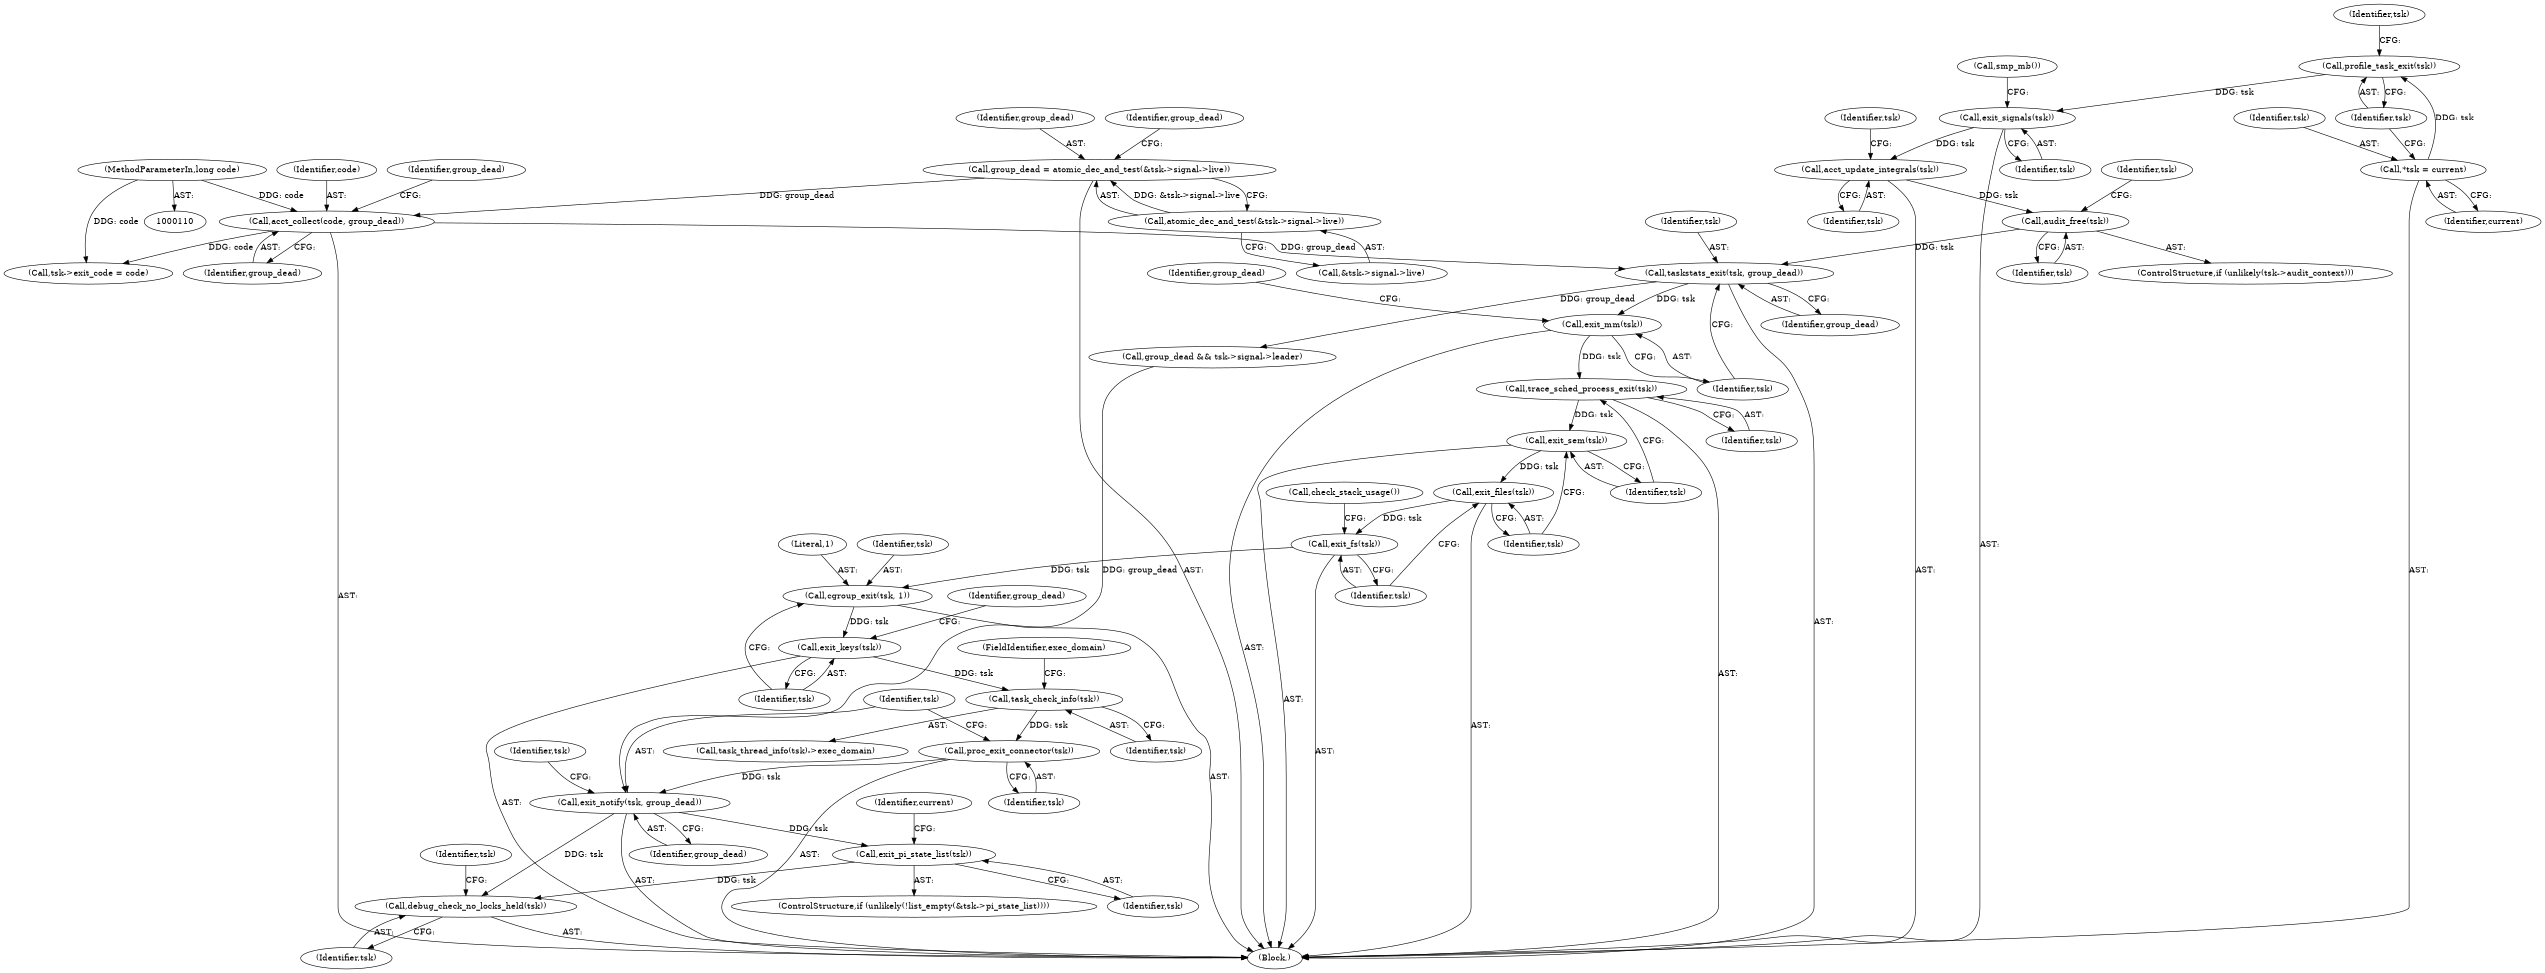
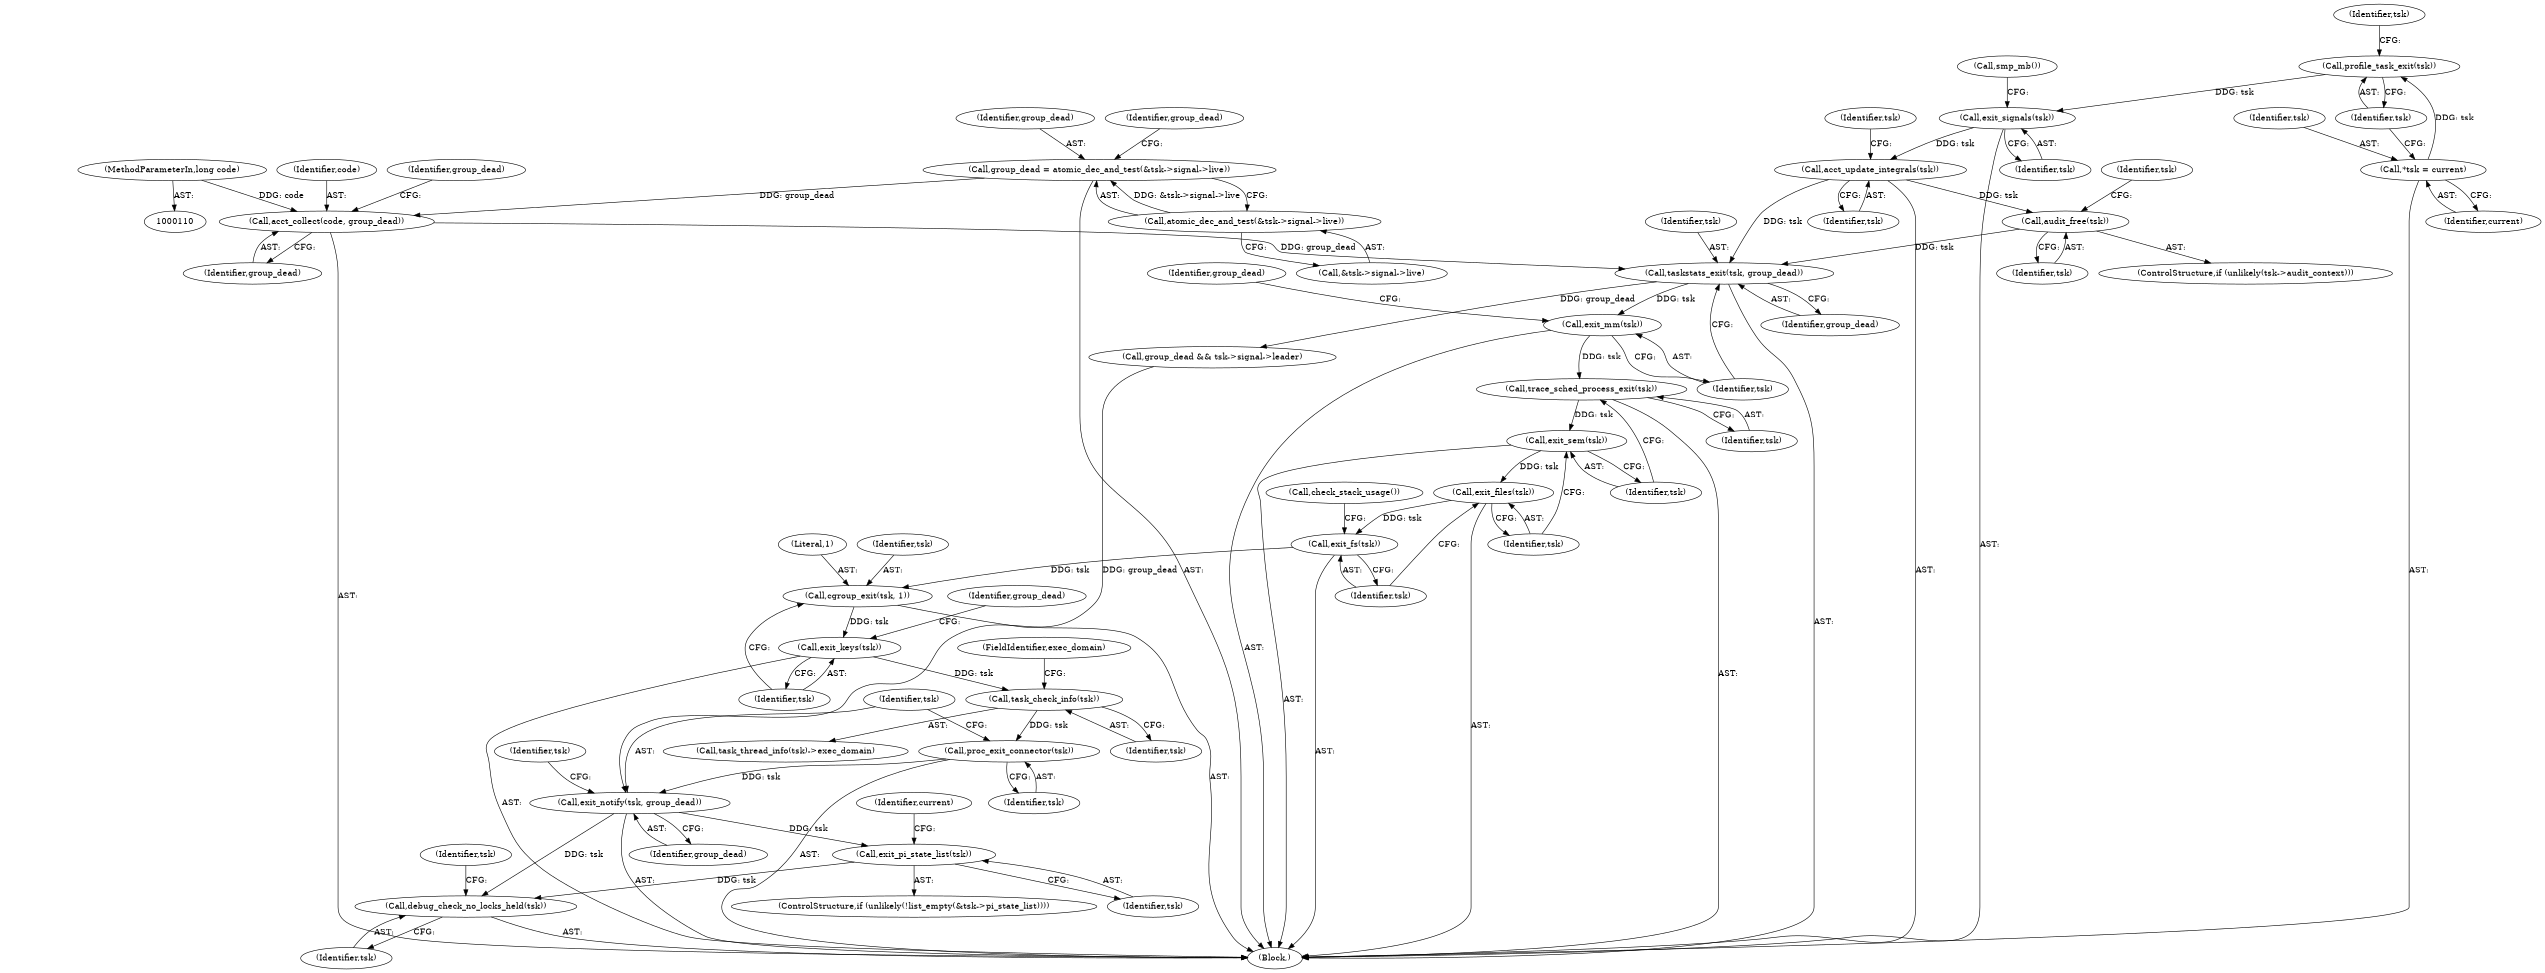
  digraph {
    n1 [label="(Call,task_check_info(tsk))"]
    n2 [label="(Call,proc_exit_connector(tsk))"]
    n3 [label="(Call,task_thread_info(tsk)->exec_domain)"]
    n4 [label="(Identifier,tsk)"]
    n5 [label="(Block,)"]
    n6 [label="(Call,exit_notify(tsk, group_dead))"]
    n7 [label="(Identifier,tsk)"]
    n8 [label="(Call,exit_keys(tsk))"]
    n9 [label="(Identifier,tsk)"]
    n10 [label="(Call,cgroup_exit(tsk, 1))"]
    n11 [label="(Literal,1)"]
    n12 [label="(Call,exit_fs(tsk))"]
    n13 [label="(Identifier,tsk)"]
    n14 [label="(Call,exit_files(tsk))"]
    n15 [label="(Identifier,tsk)"]
    n16 [label="(Call,exit_sem(tsk))"]
    n17 [label="(Identifier,tsk)"]
    n18 [label="(Call,trace_sched_process_exit(tsk))"]
    n19 [label="(Identifier,tsk)"]
    n20 [label="(Call,exit_mm(tsk))"]
    n21 [label="(Identifier,tsk)"]
    n22 [label="(Call,taskstats_exit(tsk, group_dead))"]
    n23 [label="(Identifier,group_dead)"]
    n24 [label="(Call,group_dead && tsk->signal->leader)"]
    n25 [label="(Call,acct_update_integrals(tsk))"]
    n26 [label="(Call,audit_free(tsk))"]
    n27 [label="(Identifier,tsk)"]
    n28 [label="(Identifier,tsk)"]
    n29 [label="(ControlStructure,if (unlikely(tsk->audit_context)))"]
    n30 [label="(Call,exit_signals(tsk))"]
    n31 [label="(Identifier,tsk)"]
    n32 [label="(Call,profile_task_exit(tsk))"]
    n33 [label="(Identifier,tsk)"]
    n34 [label="(Call,*tsk = current)"]
    n35 [label="(Identifier,current)"]
    n36 [label="(Call,acct_collect(code, group_dead))"]
-   n37 [label="(Call,tsk->exit_code = code)"]
    n38 [label="(Identifier,group_dead)"]
    n39 [label="(MethodParameterIn,long code)"]
    1000110
    n41 [label="(Call,group_dead = atomic_dec_and_test(&tsk->signal->live))"]
    n42 [label="(Call,atomic_dec_and_test(&tsk->signal->live))"]
    n43 [label="(Call,&tsk->signal->live)"]
    n44 [label="(Call,exit_pi_state_list(tsk))"]
    n45 [label="(Call,debug_check_no_locks_held(tsk))"]
    n46 [label="(Identifier,group_dead)"]
    n47 [label="(ControlStructure,if (unlikely(!list_empty(&tsk->pi_state_list))))"]
    n48 [label="(Identifier,tsk)"]
    n49 [label="(Identifier,tsk)"]
    n50 [label="(FieldIdentifier,exec_domain)"]
    n51 [label="(Call,check_stack_usage())"]
    n52 [label="(Identifier,tsk)"]
    n53 [label="(Identifier,tsk)"]
    n54 [label="(Identifier,code)"]
    n55 [label="(Identifier,tsk)"]
    n56 [label="(Identifier,group_dead)"]
    n57 [label="(Identifier,group_dead)"]
    n58 [label="(Identifier,group_dead)"]
    n59 [label="(Call,smp_mb())"]
    n60 [label="(Identifier,tsk)"]
    n61 [label="(Identifier,current)"]
    n62 [label="(Identifier,tsk)"]
    n63 [label="(Identifier,group_dead)"]
    n64 [label="(Identifier,tsk)"]
    n65 [label="(Identifier,tsk)"]
    n66 [label="(Identifier,tsk)"]
    n67 [label="(Identifier,tsk)"]
    n68 [label="(Identifier,group_dead)"]
    n1 -> n2 [label="DDG: tsk"]
    n1 -> n3 [label="AST: "]
    n1 -> n4 [label="CFG: "]
    n2 -> n5 [label="AST: "]
    n2 -> n6 [label="DDG: tsk"]
    n2 -> n7 [label="CFG: "]
    n4 -> n1 [label="AST: "]
    n6 -> n5 [label="AST: "]
    n6 -> n44 [label="DDG: tsk"]
    n6 -> n45 [label="DDG: tsk"]
    n6 -> n46 [label="CFG: "]
    n7 -> n2 [label="AST: "]
    n8 -> n1 [label="DDG: tsk"]
    n8 -> n5 [label="AST: "]
    n8 -> n9 [label="CFG: "]
    n9 -> n8 [label="AST: "]
    n9 -> n10 [label="CFG: "]
    n10 -> n5 [label="AST: "]
    n10 -> n8 [label="DDG: tsk"]
    n11 -> n10 [label="AST: "]
    n12 -> n5 [label="AST: "]
    n12 -> n10 [label="DDG: tsk"]
    n12 -> n13 [label="CFG: "]
    n13 -> n12 [label="AST: "]
    n13 -> n14 [label="CFG: "]
    n14 -> n5 [label="AST: "]
    n14 -> n12 [label="DDG: tsk"]
    n14 -> n15 [label="CFG: "]
    n15 -> n14 [label="AST: "]
    n15 -> n16 [label="CFG: "]
    n16 -> n5 [label="AST: "]
    n16 -> n14 [label="DDG: tsk"]
    n16 -> n17 [label="CFG: "]
    n17 -> n16 [label="AST: "]
    n17 -> n18 [label="CFG: "]
    n18 -> n5 [label="AST: "]
    n18 -> n16 [label="DDG: tsk"]
    n18 -> n19 [label="CFG: "]
    n19 -> n18 [label="AST: "]
    n20 -> n5 [label="AST: "]
    n20 -> n18 [label="DDG: tsk"]
    n20 -> n21 [label="CFG: "]
    n21 -> n20 [label="AST: "]
    n21 -> n22 [label="CFG: "]
    n22 -> n5 [label="AST: "]
    n22 -> n20 [label="DDG: tsk"]
    n22 -> n23 [label="CFG: "]
    n22 -> n24 [label="DDG: group_dead"]
    n23 -> n22 [label="AST: "]
    n24 -> n6 [label="DDG: group_dead"]
    n25 -> n5 [label="AST: "]
+   n25 -> n22 [label="DDG: tsk"]
    n25 -> n26 [label="DDG: tsk"]
    n25 -> n27 [label="CFG: "]
    n26 -> n22 [label="DDG: tsk"]
    n26 -> n28 [label="CFG: "]
    n26 -> n29 [label="AST: "]
    n27 -> n25 [label="AST: "]
    n28 -> n26 [label="AST: "]
    n30 -> n5 [label="AST: "]
    n30 -> n25 [label="DDG: tsk"]
    n30 -> n31 [label="CFG: "]
    n31 -> n30 [label="AST: "]
    n32 -> n30 [label="DDG: tsk"]
    n32 -> n33 [label="CFG: "]
    n33 -> n32 [label="AST: "]
    n33 -> n34 [label="CFG: "]
    n34 -> n5 [label="AST: "]
    n34 -> n32 [label="DDG: tsk"]
    n34 -> n35 [label="CFG: "]
    n35 -> n34 [label="AST: "]
    n36 -> n5 [label="AST: "]
    n36 -> n22 [label="DDG: group_dead"]
-   n36 -> n37 [label="DDG: code"]
    n36 -> n38 [label="CFG: "]
    n38 -> n36 [label="AST: "]
    n39 -> n36 [label="DDG: code"]
-   n39 -> n37 [label="DDG: code"]
    n39 -> 1000110 [label="AST: "]
    n41 -> n5 [label="AST: "]
    n41 -> n36 [label="DDG: group_dead"]
    n41 -> n42 [label="CFG: "]
    n42 -> n41 [label="AST: "]
    n42 -> n41 [label="DDG: &tsk->signal->live"]
    n42 -> n43 [label="CFG: "]
    n43 -> n42 [label="AST: "]
    n44 -> n45 [label="DDG: tsk"]
    n44 -> n47 [label="AST: "]
    n44 -> n48 [label="CFG: "]
    n45 -> n5 [label="AST: "]
    n45 -> n49 [label="CFG: "]
    n46 -> n6 [label="AST: "]
    n48 -> n44 [label="AST: "]
    n49 -> n45 [label="AST: "]
    n50 -> n1 [label="CFG: "]
    n51 -> n12 [label="CFG: "]
    n52 -> n10 [label="AST: "]
    n53 -> n34 [label="AST: "]
    n54 -> n36 [label="AST: "]
    n55 -> n45 [label="CFG: "]
    n56 -> n41 [label="CFG: "]
    n57 -> n36 [label="CFG: "]
    n58 -> n20 [label="CFG: "]
    n59 -> n30 [label="CFG: "]
    n60 -> n2 [label="CFG: "]
    n60 -> n6 [label="AST: "]
    n61 -> n44 [label="CFG: "]
    n62 -> n25 [label="CFG: "]
    n63 -> n41 [label="AST: "]
    n64 -> n26 [label="CFG: "]
    n65 -> n6 [label="CFG: "]
    n66 -> n22 [label="AST: "]
    n67 -> n32 [label="CFG: "]
    n68 -> n8 [label="CFG: "]
  }
